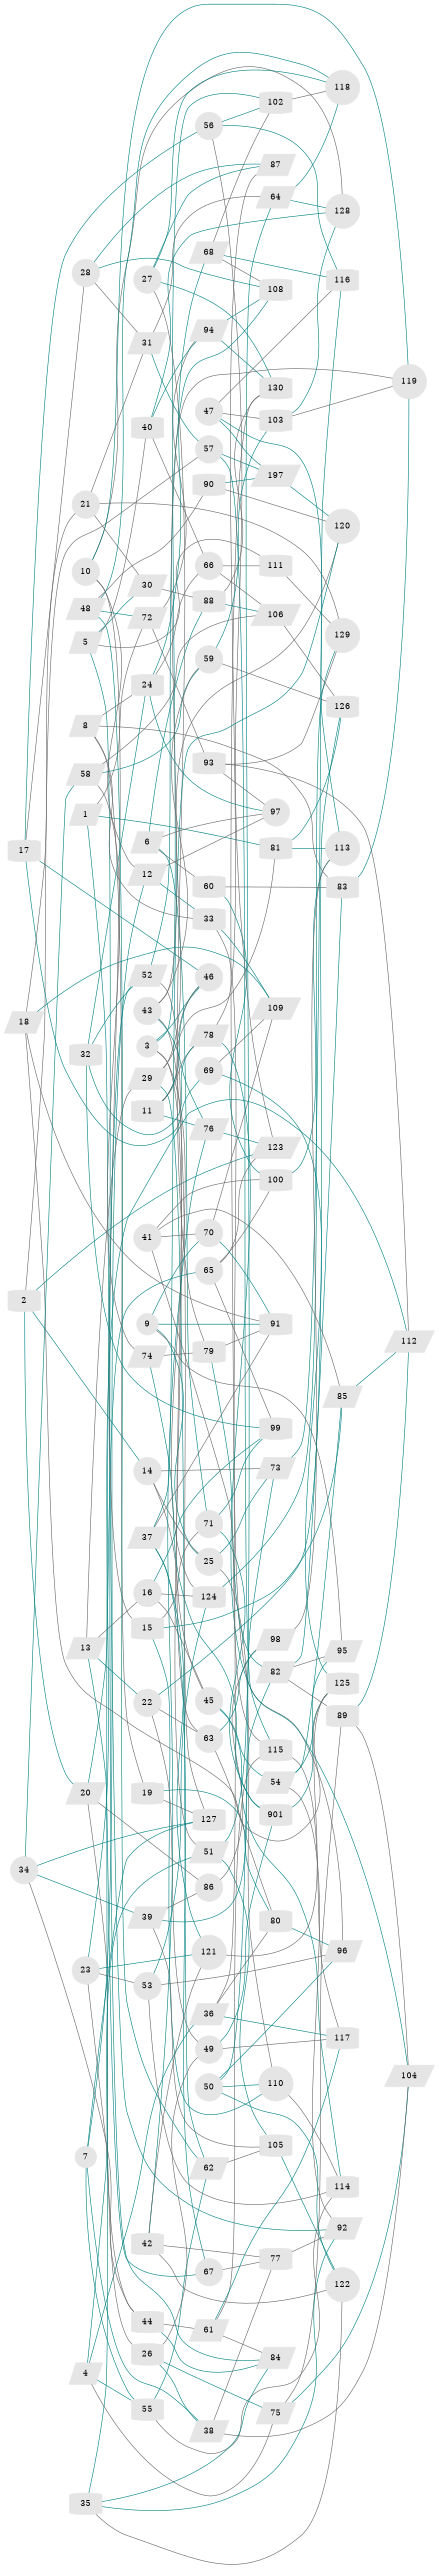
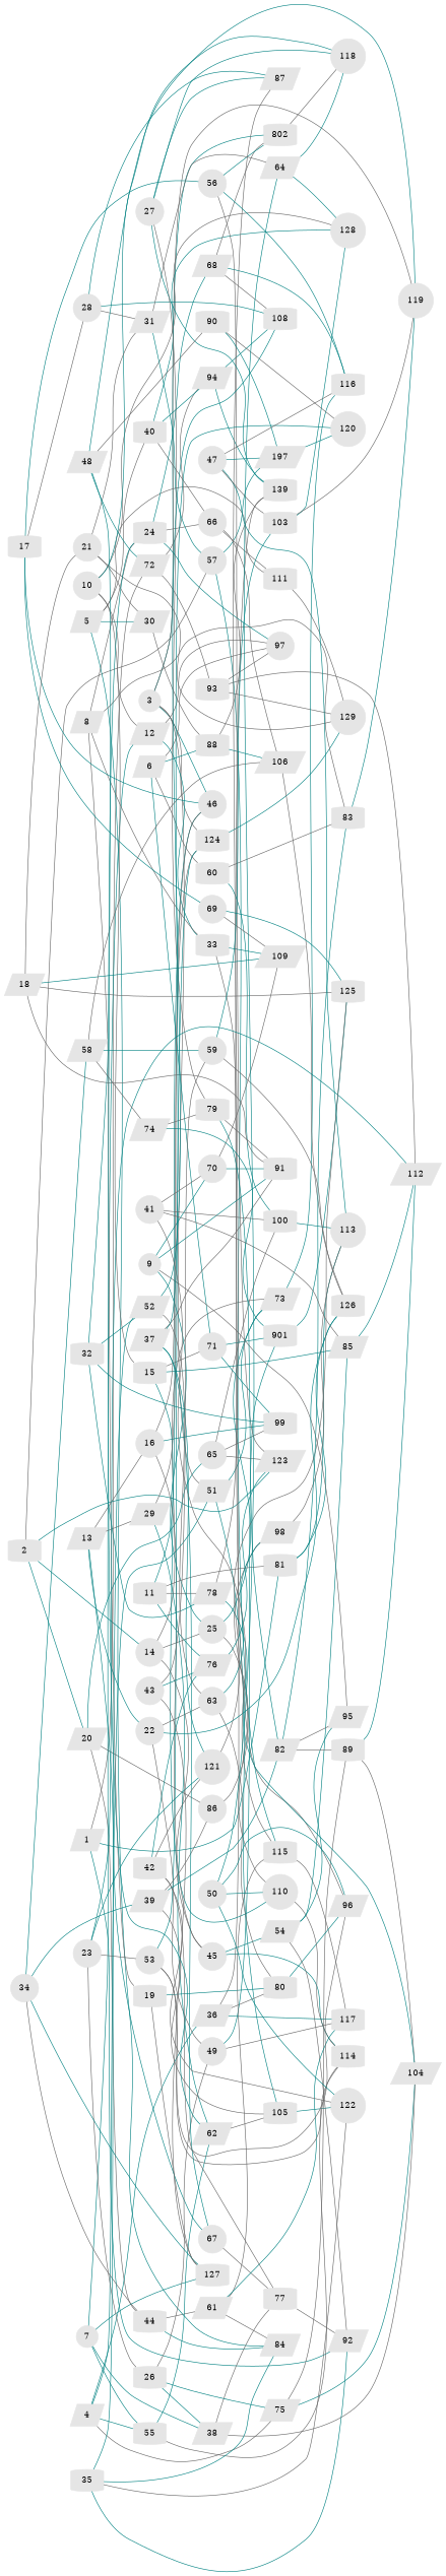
  graph {
    rankdir=LR
    node [color=gray90 shape=parallelogram style=filled]
    edge [color=teal]
    1
    72
    81 [shape=cylinder]
    92
    94
    93 [shape=cylinder]
    126 [shape=cylinder]
    113 [shape=circle]
    111 [shape=cylinder]
    129 [shape=circle]
    2 [shape=cylinder]
    14 [shape=circle]
    20
    57 [shape=circle]
    123
    25 [shape=circle]
    45 [shape=circle]
    73
    44 [shape=cylinder]
    65 [shape=circle]
    86 [shape=circle]
    115 [shape=cylinder]
    n23 [label=197]
    3 [shape=circle]
    46 [shape=circle]
    51
-   102 [shape=cylinder]
+   102 [shape=cylinder label=802]
    124 [shape=cylinder]
    105 [shape=cylinder]
    118 [shape=circle]
    4
    36
    55 [shape=cylinder]
    75
    80 [shape=cylinder]
-   130 [shape=cylinder]
+   130 [shape=cylinder label=139]
    117 [shape=cylinder]
    62
    114 [shape=cylinder]
    104
    89 [shape=cylinder]
    5
    30
    40 [shape=cylinder]
    84
    88 [shape=cylinder]
    128 [shape=circle]
    66 [shape=circle]
    60 [shape=cylinder]
    6
    71 [shape=circle]
    97 [shape=circle]
    83 [shape=cylinder]
    100 [shape=cylinder]
    99 [shape=cylinder]
    n56 [label=901 shape=cylinder]
    106
    7 [shape=circle]
    12
    38
    127 [shape=cylinder]
    33 [shape=cylinder]
    77 [shape=cylinder]
    19 [shape=cylinder]
    8
    24 [shape=cylinder]
    68
    109
    96
    119 [shape=circle]
    9 [shape=circle]
    70 [shape=circle]
    91 [shape=cylinder]
    95
    110 [shape=circle]
    10 [shape=circle]
    15 [shape=cylinder]
    85
    11 [shape=cylinder]
    76
    78
    87
    16 [shape=circle]
    13
    22 [shape=circle]
    29
    67 [shape=circle]
    49 [shape=circle]
    63 [shape=circle]
    120 [shape=circle]
    54
    116 [shape=cylinder]
    112
    17 [shape=cylinder]
    28 [shape=circle]
    56 [shape=circle]
    69 [shape=circle]
    31
    108 [shape=cylinder]
    125 [shape=cylinder]
    18
    21 [shape=circle]
    61
    98
    64
    23 [shape=circle]
    26 [shape=cylinder]
    53 [shape=circle]
    121 [shape=circle]
    27 [shape=circle]
    79 [shape=cylinder]
    82
    32 [shape=cylinder]
    52
    34 [shape=circle]
    39
    58
    59 [shape=circle]
    74
    35 [shape=cylinder]
    122 [shape=circle]
    37
    41 [shape=circle]
    42 [shape=cylinder]
    43 [shape=circle]
    103 [shape=cylinder]
    47 [shape=circle]
    48
    90 [shape=cylinder]
    50 [shape=circle]
    1 -- 72 [color=gray40]
    1 -- 81
    1 -- 92
    72 -- 94 [color=gray40]
    72 -- 93 [color=gray40]
    81 -- 126
    81 -- 113
    94 -- 130
    94 -- 108
    93 -- 129 [color=gray40]
    93 -- 97 [color=gray40]
    93 -- 112 [color=gray40]
    111 -- 129 [color=gray40]
    2 -- 14
    2 -- 20
    2 -- 57 [color=gray40]
    2 -- 123
    14 -- 25 [color=gray40]
    14 -- 45 [color=gray40]
    14 -- 73 [color=gray40]
    20 -- 44 [color=gray40]
    20 -- 65
    20 -- 86 [color=gray40]
    57 -- 115
    57 -- n23
    25 -- 73
    25 -- 110 [color=gray40]
    45 -- 114
    45 -- 54
    73 -- 116
    44 -- 84
    44 -- 61 [color=gray40]
    65 -- 123 [color=gray40]
    65 -- 100 [color=gray40]
    65 -- 99 [color=gray40]
    86 -- 98 [color=gray40]
    115 -- 117 [color=gray40]
    n23 -- 120
    3 -- 46
    3 -- 51 [color=gray40]
    3 -- 102
    3 -- 124 [color=gray40]
    51 -- 73
    51 -- 105
    102 -- 118 [color=gray40]
    124 -- 129
    105 -- 122
    4 -- 51
    4 -- 36
    4 -- 55
    4 -- 75 [color=gray40]
    36 -- 80 [color=gray40]
    36 -- 130 [color=gray40]
    36 -- 117
    55 -- 62
    55 -- 114 [color=gray40]
    75 -- 104
    75 -- 89 [color=gray40]
    80 -- 96
    62 -- 105 [color=gray40]
    89 -- 104 [color=gray40]
    89 -- 112
    5 -- 111 [color=gray40]
    5 -- 30
    5 -- 40 [color=gray40]
    5 -- 84
    30 -- 88 [color=gray40]
    40 -- 94
    40 -- 128
    40 -- 66 [color=gray40]
    88 -- 130 [color=gray40]
    88 -- 106
    66 -- 111 [color=gray40]
    66 -- 106 [color=gray40]
    60 -- 83 [color=gray40]
    60 -- 100
    6 -- 88
    6 -- 60 [color=gray40]
    6 -- 71
    6 -- 97 [color=gray40]
    71 -- 99
    71 -- n56
    83 -- 119
    100 -- 113
    n56 -- 125
    106 -- 126 [color=gray40]
    7 -- 55
    7 -- 12
    7 -- 38
    7 -- 127
    12 -- 97 [color=gray40]
    12 -- 33
    38 -- 104 [color=gray40]
    38 -- 77 [color=gray40]
    33 -- 109
    33 -- 96 [color=gray40]
    77 -- 92 [color=gray40]
    19 -- 80
    19 -- 127 [color=gray40]
    8 -- 83 [color=gray40]
    8 -- 33 [color=gray40]
    8 -- 19 [color=gray40]
    8 -- 24 [color=gray40]
    24 -- 66 [color=gray40]
    24 -- 97
    24 -- 68
    68 -- 102 [color=gray40]
    68 -- 116
    68 -- 108 [color=gray40]
    9 -- 25
    9 -- 70
    9 -- 91
    9 -- 95 [color=gray40]
    70 -- 109 [color=gray40]
    70 -- 91
    110 -- 114 [color=gray40]
    10 -- 128 [color=gray40]
    10 -- 12 [color=gray40]
    10 -- 119
    10 -- 15 [color=gray40]
    15 -- 71 [color=gray40]
    15 -- 110
    15 -- 85
    85 -- 112
    11 -- 81 [color=gray40]
    11 -- 46
    11 -- 76
    11 -- 78 [color=gray40]
    76 -- 123
    78 -- 104
    78 -- 87 [color=gray40]
    16 -- 45 [color=gray40]
    16 -- 124 [color=gray40]
    16 -- 99
    13 -- 16 [color=gray40]
    13 -- 22
    13 -- 29 [color=gray40]
    13 -- 67
    22 -- 126
    22 -- 49 [color=gray40]
    22 -- 63 [color=gray40]
    29 -- 46 [color=gray40]
    29 -- 62
-   29 -- 120 [color=gray40]
    67 -- 77 [color=gray40]
    49 -- 117 [color=gray40]
    49 -- n56
    63 -- 80 [color=gray40]
    63 -- 98
    54 -- 92 [color=gray40]
    54 -- 95
    54 -- 85
    17 -- 46
    17 -- 28 [color=gray40]
    17 -- 56
    17 -- 69
    28 -- 87
    28 -- 31 [color=gray40]
    28 -- 108
    56 -- 123 [color=gray40]
    56 -- 102
    56 -- 116
    69 -- 109 [color=gray40]
    69 -- 125
    31 -- 57
    31 -- 64 [color=gray40]
    18 -- 109
    18 -- 91 [color=gray40]
    18 -- 125 [color=gray40]
    18 -- 21 [color=gray40]
    21 -- 129 [color=gray40]
    21 -- 30 [color=gray40]
    21 -- 31 [color=gray40]
    61 -- 115 [color=gray40]
    61 -- 117
    61 -- 84 [color=gray40]
    98 -- 113 [color=gray40]
    64 -- 118
    64 -- 128
    23 -- 112
    23 -- 26 [color=gray40]
    23 -- 53 [color=gray40]
    23 -- 121
    26 -- 75
    26 -- 38
    26 -- 49 [color=gray40]
    53 -- 124
    53 -- 114 [color=gray40]
    53 -- 96 [color=gray40]
    121 -- 125 [color=gray40]
    27 -- 118
    27 -- 130
    27 -- 87
    27 -- 79 [color=gray40]
    79 -- 91 [color=gray40]
    79 -- 82
    82 -- 89 [color=gray40]
    82 -- 83
    82 -- 95 [color=gray40]
    32 -- 99
    32 -- 24
    32 -- 78
    32 -- 52
    52 -- 63 [color=gray40]
    52 -- 108
    34 -- 44 [color=gray40]
    34 -- 127
    34 -- 39
    34 -- 58
    39 -- 86 [color=gray40]
    39 -- 105 [color=gray40]
    39 -- 82
    58 -- 106 [color=gray40]
    58 -- 59
    58 -- 74 [color=gray40]
    59 -- 126 [color=gray40]
    59 -- 103
    74 -- n56
    74 -- 79 [color=gray40]
    35 -- 92
    35 -- 84
    35 -- 52
    35 -- 122 [color=gray40]
    37 -- 91 [color=gray40]
    37 -- 67
    37 -- 120
    37 -- 121
    41 -- 115 [color=gray40]
    41 -- 100 [color=gray40]
    41 -- 70 [color=gray40]
    41 -- 85 [color=gray40]
    42 -- 77 [color=gray40]
    42 -- 76
    42 -- 121 [color=gray40]
    42 -- 122 [color=gray40]
    43 -- 127 [color=gray40]
-   43 -- 119 [color=gray40]
+   3 -- 119 [color=gray40]
    43 -- 76
    43 -- 59 [color=gray40]
    103 -- 128
    103 -- 119 [color=gray40]
    47 -- 113
    47 -- n23
    47 -- 116 [color=gray40]
    47 -- 103 [color=gray40]
    48 -- 72
    48 -- 118
    48 -- 62
    48 -- 90 [color=gray40]
    90 -- n23
    90 -- 120 [color=gray40]
    50 -- 96
    50 -- 110
    50 -- 64
    50 -- 122
  }
